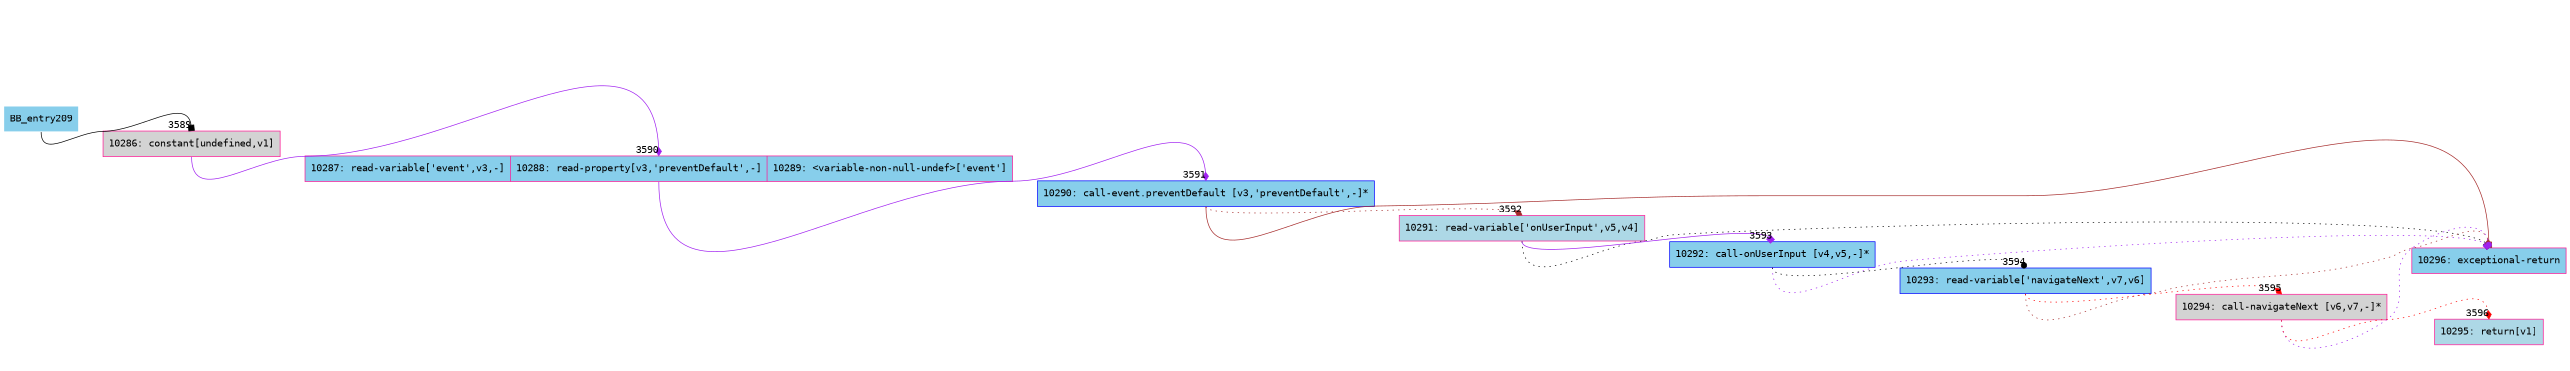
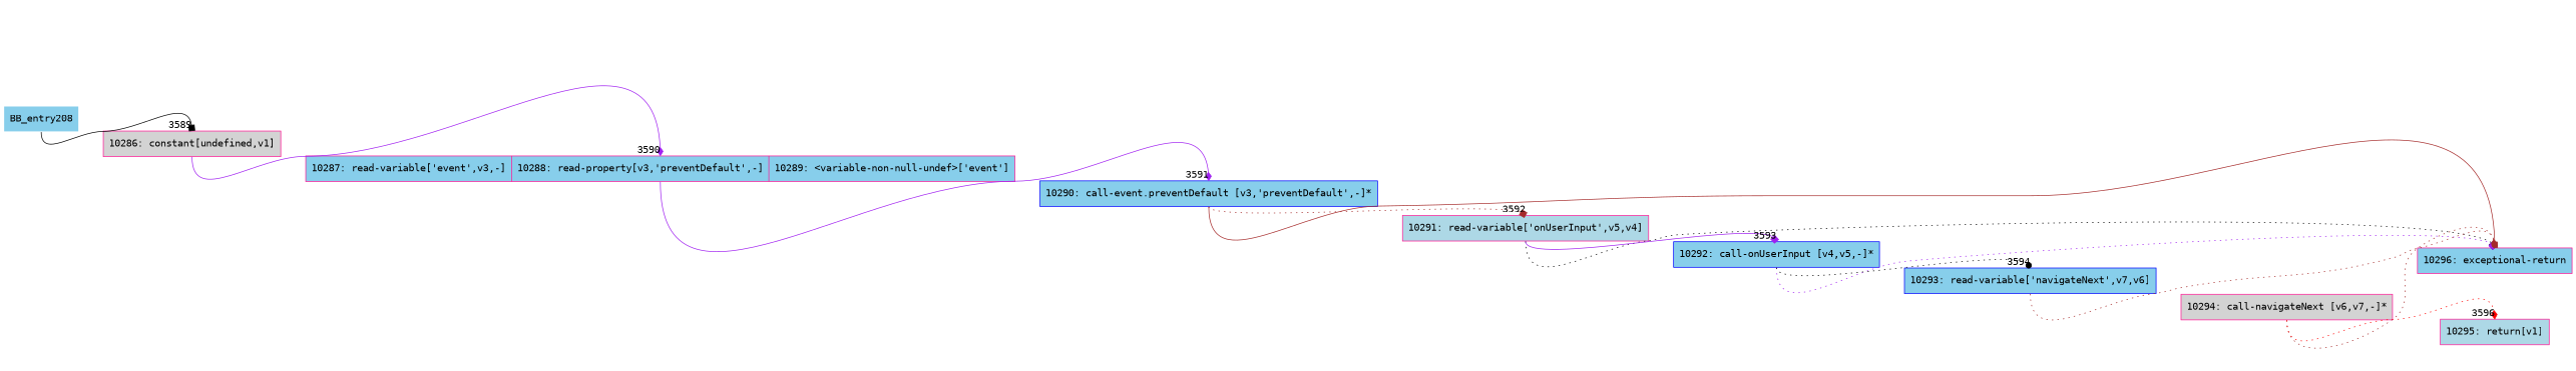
  digraph {
    fontname="DejaVu Sans Mono"
    rankdir=LR
    node [color=deeppink fillcolor=skyblue fontname="DejaVu Sans Mono" shape=record style=filled]
    edge [arrowhead=box color=purple fontname="DejaVu Sans Mono" headport=n style=dotted tailport=s]
-   BB_entry209 [color=blue shape=none]
+   BB_entry209 [color=blue shape=none label=BB_entry208]
    n2 [fillcolor=lightgrey label="{10286: constant[undefined,v1]}"]
    n3 [label="{10287: read-variable['event',v3,-]|10288: read-property[v3,'preventDefault',-]|10289: \<variable-non-null-undef\>['event']}"]
    n4 [color=blue label="{10290: call-event.preventDefault [v3,'preventDefault',-]*}"]
    n5 [label="{10296: exceptional-return}"]
    n6 [fillcolor=lightblue label="{10291: read-variable['onUserInput',v5,v4]}"]
    n7 [color=blue label="{10292: call-onUserInput [v4,v5,-]*}"]
    n8 [color=blue label="{10293: read-variable['navigateNext',v7,v6]}"]
    n9 [fillcolor=lightgrey label="{10294: call-navigateNext [v6,v7,-]*}"]
    n10 [fillcolor=lightblue label="{10295: return[v1]}"]
    BB_entry209 -> n2 [color=black headlabel="    3589" style=solid]
    n2 -> n3 [arrowhead=diamond headlabel="      3590" style=solid]
    n3 -> n4 [arrowhead=diamond headlabel="      3591" style=solid]
    n4 -> n5 [color=brown style=solid]
-   n4 -> n6 [arrowhead=diamond color=brown headlabel="      3592"]
+   n4 -> n6 [color=brown headlabel="      3592"]
    n6 -> n5 [color=black]
    n6 -> n7 [headlabel="      3593" style=solid]
    n7 -> n5
    n7 -> n8 [arrowhead=dot color=black headlabel="      3594"]
    n8 -> n5 [arrowhead=diamond color=brown]
-   n8 -> n9 [arrowhead=diamond color=red headlabel="      3595"]
-   n9 -> n5 [arrowhead=dot]
+   n9 -> n5 [arrowhead=dot color=brown]
    n9 -> n10 [arrowhead=diamond color=red headlabel="      3596"]
  }
